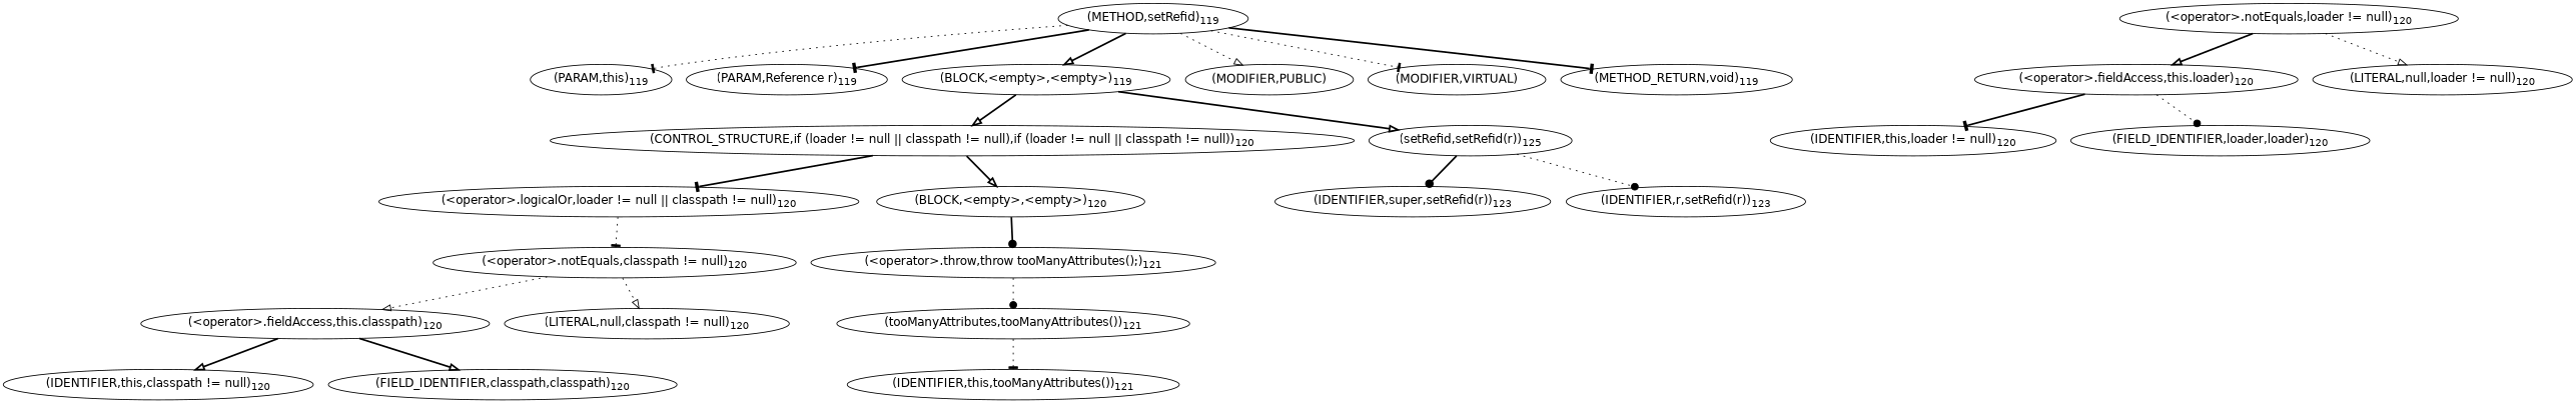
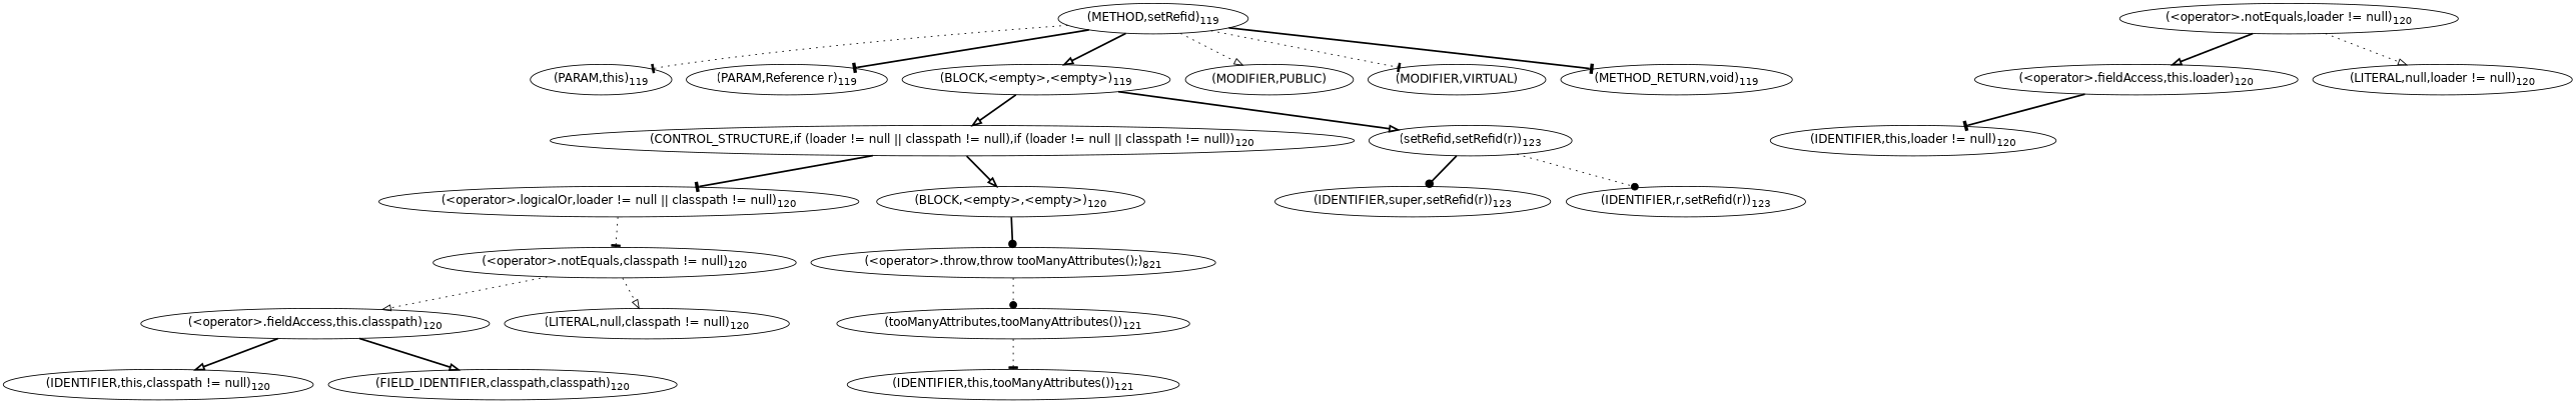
  digraph {
    fontname="DejaVu Sans"
    node [fontname="DejaVu Sans"]
    edge [arrowhead=onormal fontname="DejaVu Sans" style=bold]
    n1 [label=<(METHOD,setRefid)<SUB>119</SUB>>]
    n2 [label=<(PARAM,this)<SUB>119</SUB>>]
    n3 [label=<(PARAM,Reference r)<SUB>119</SUB>>]
    n4 [label=<(BLOCK,&lt;empty&gt;,&lt;empty&gt;)<SUB>119</SUB>>]
    n5 [label=<(MODIFIER,PUBLIC)>]
    n6 [label=<(MODIFIER,VIRTUAL)>]
    n7 [label=<(METHOD_RETURN,void)<SUB>119</SUB>>]
    n8 [label=<(CONTROL_STRUCTURE,if (loader != null || classpath != null),if (loader != null || classpath != null))<SUB>120</SUB>>]
-   n9 [label=<(setRefid,setRefid(r))<SUB>125</SUB>>]
+   n9 [label=<(setRefid,setRefid(r))<SUB>123</SUB>>]
    n10 [label=<(&lt;operator&gt;.logicalOr,loader != null || classpath != null)<SUB>120</SUB>>]
    n11 [label=<(BLOCK,&lt;empty&gt;,&lt;empty&gt;)<SUB>120</SUB>>]
    n12 [label=<(IDENTIFIER,super,setRefid(r))<SUB>123</SUB>>]
    n13 [label=<(IDENTIFIER,r,setRefid(r))<SUB>123</SUB>>]
    n14 [label=<(&lt;operator&gt;.notEquals,classpath != null)<SUB>120</SUB>>]
-   n15 [label=<(&lt;operator&gt;.throw,throw tooManyAttributes();)<SUB>121</SUB>>]
+   n15 [label=<(&lt;operator&gt;.throw,throw tooManyAttributes();)<SUB>821</SUB>>]
    n16 [label=<(&lt;operator&gt;.notEquals,loader != null)<SUB>120</SUB>>]
    n17 [label=<(&lt;operator&gt;.fieldAccess,this.loader)<SUB>120</SUB>>]
    n18 [label=<(LITERAL,null,loader != null)<SUB>120</SUB>>]
    n19 [label=<(&lt;operator&gt;.fieldAccess,this.classpath)<SUB>120</SUB>>]
    n20 [label=<(LITERAL,null,classpath != null)<SUB>120</SUB>>]
    n21 [label=<(IDENTIFIER,this,loader != null)<SUB>120</SUB>>]
-   n22 [label=<(FIELD_IDENTIFIER,loader,loader)<SUB>120</SUB>>]
    n23 [label=<(IDENTIFIER,this,classpath != null)<SUB>120</SUB>>]
    n24 [label=<(FIELD_IDENTIFIER,classpath,classpath)<SUB>120</SUB>>]
    n25 [label=<(tooManyAttributes,tooManyAttributes())<SUB>121</SUB>>]
    n26 [label=<(IDENTIFIER,this,tooManyAttributes())<SUB>121</SUB>>]
    n1 -> n2 [arrowhead=tee style=dotted]
    n1 -> n3 [arrowhead=tee]
    n1 -> n4
    n1 -> n5 [style=dotted]
    n1 -> n6 [arrowhead=tee style=dotted]
    n1 -> n7 [arrowhead=tee]
    n4 -> n8
    n4 -> n9
    n8 -> n10 [arrowhead=tee]
    n8 -> n11
    n9 -> n12 [arrowhead=dot]
    n9 -> n13 [arrowhead=dot style=dotted]
    n10 -> n14 [arrowhead=tee style=dotted]
    n11 -> n15 [arrowhead=dot]
    n14 -> n19 [style=dotted]
    n14 -> n20 [style=dotted]
    n15 -> n25 [arrowhead=dot style=dotted]
    n16 -> n17
    n16 -> n18 [style=dotted]
    n17 -> n21 [arrowhead=tee]
-   n17 -> n22 [arrowhead=dot style=dotted]
    n19 -> n23
    n19 -> n24
    n25 -> n26 [arrowhead=tee style=dotted]
  }
